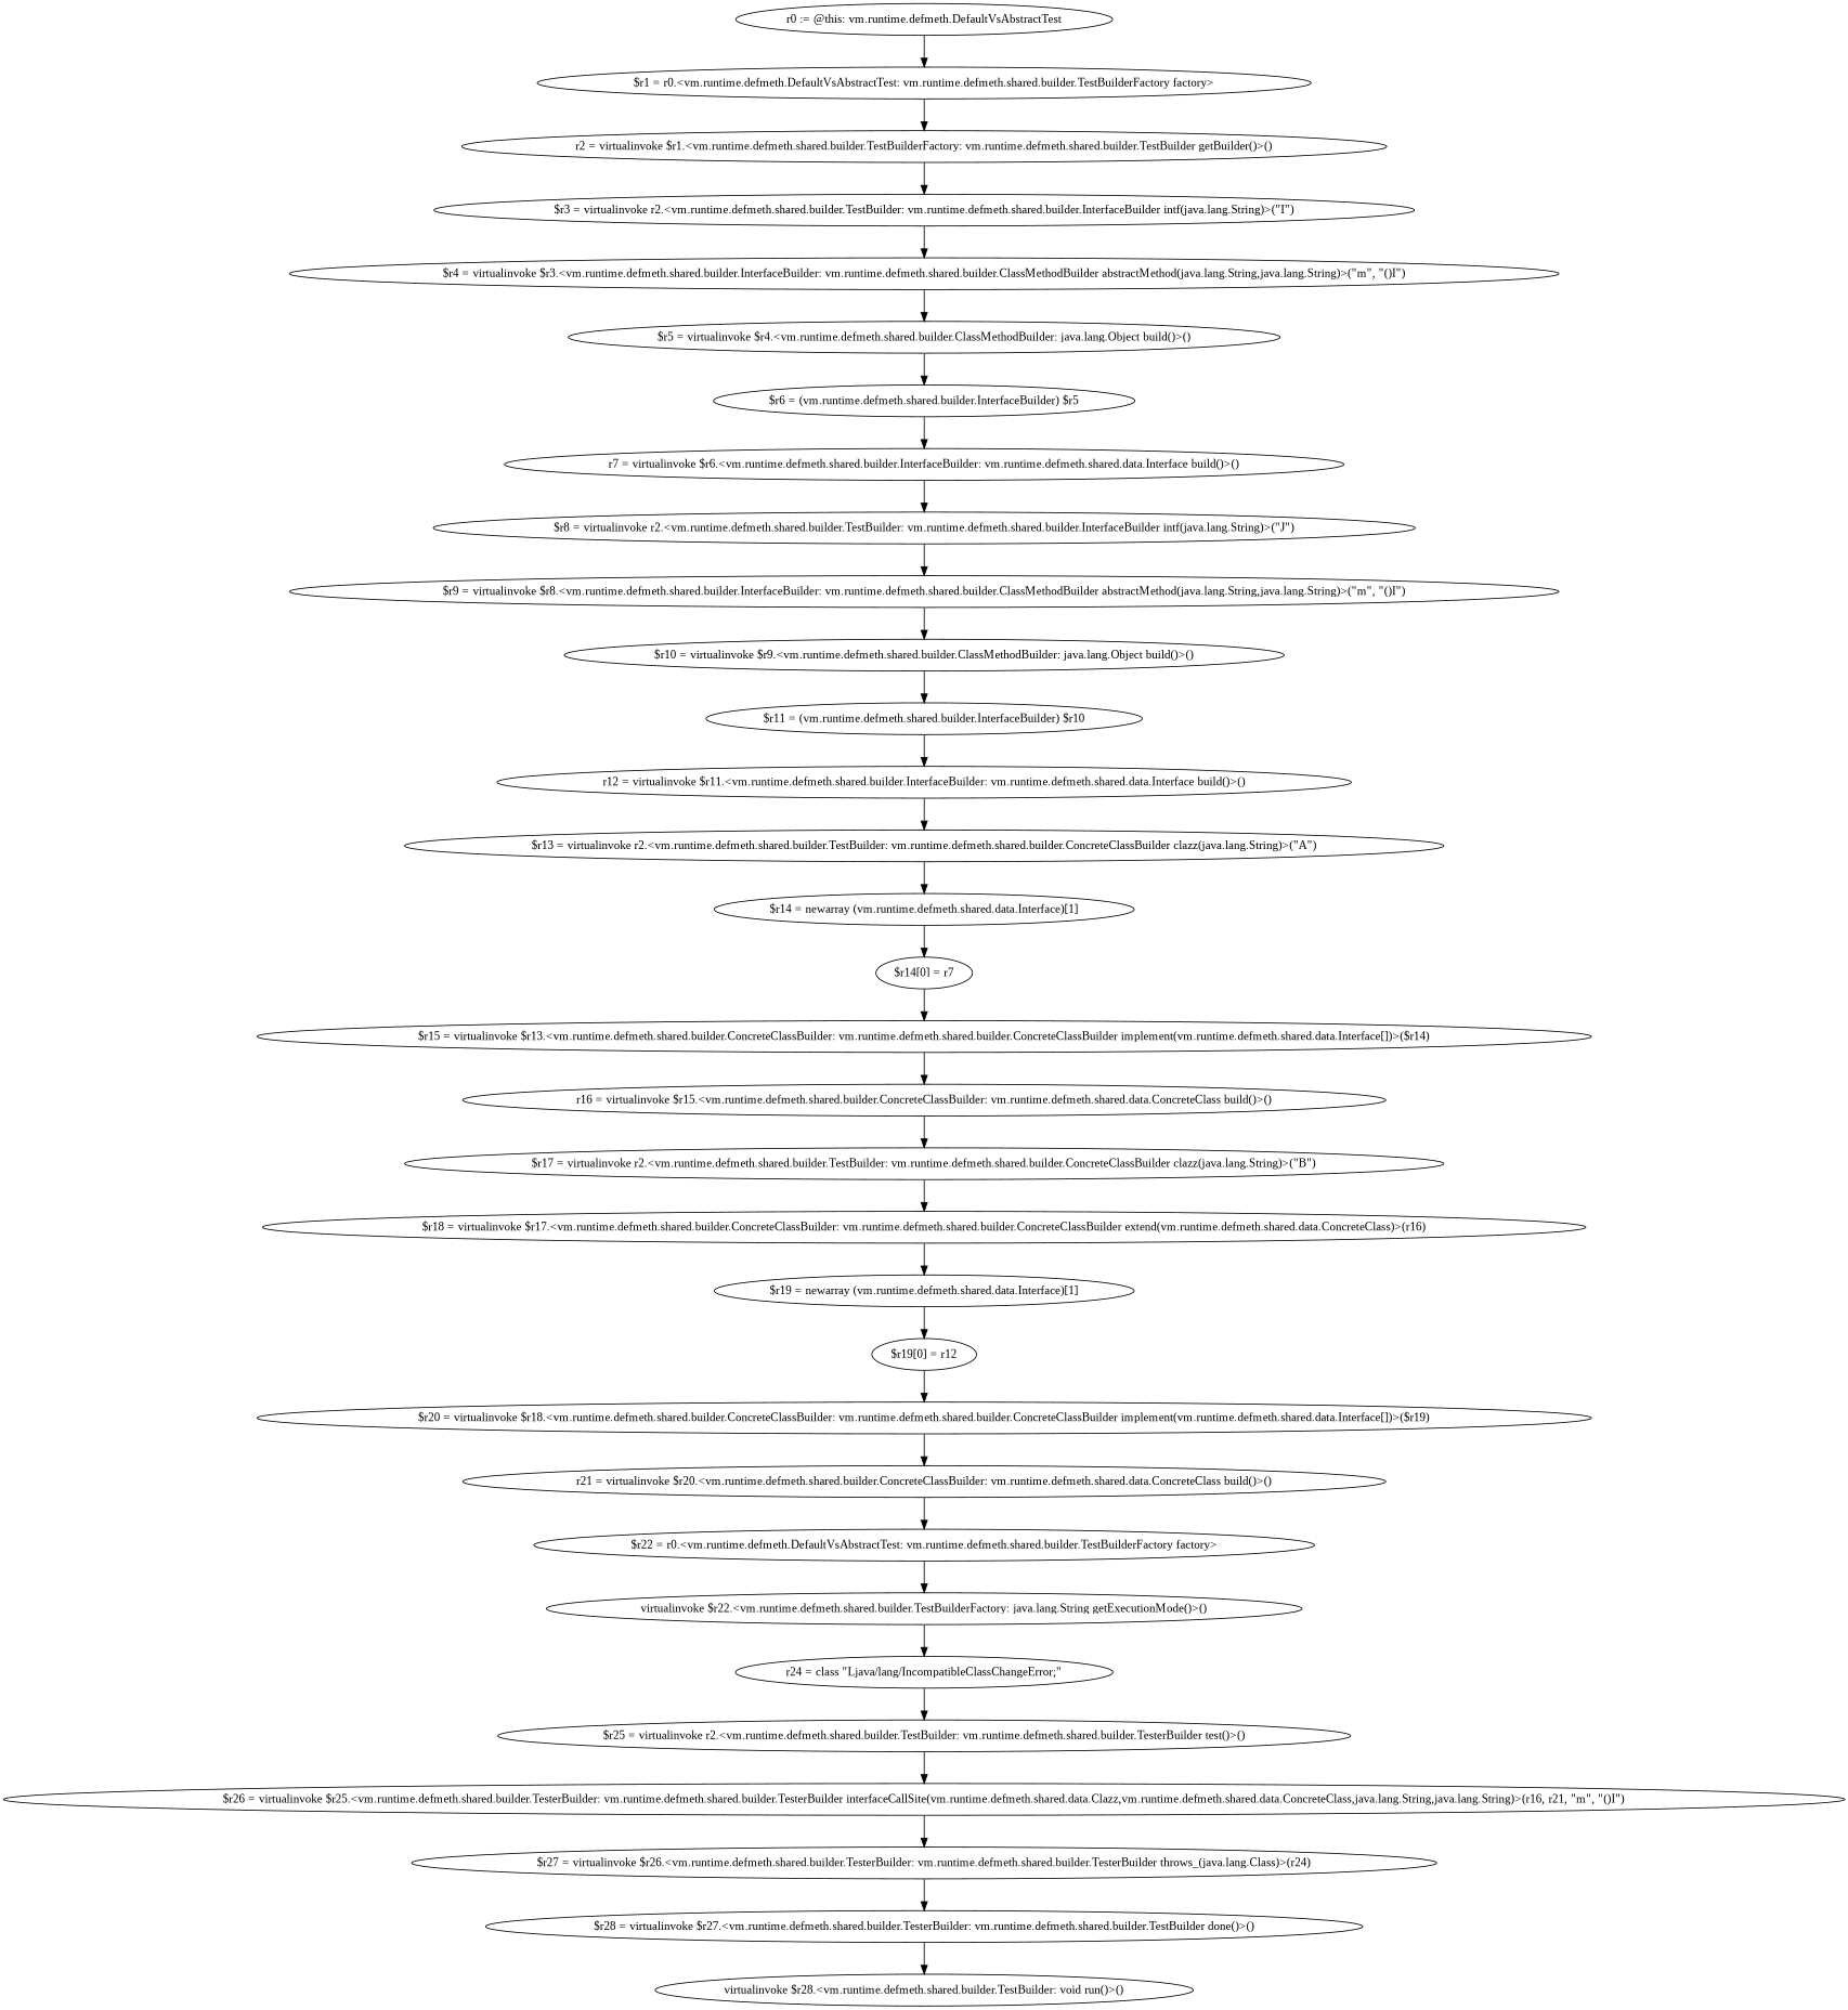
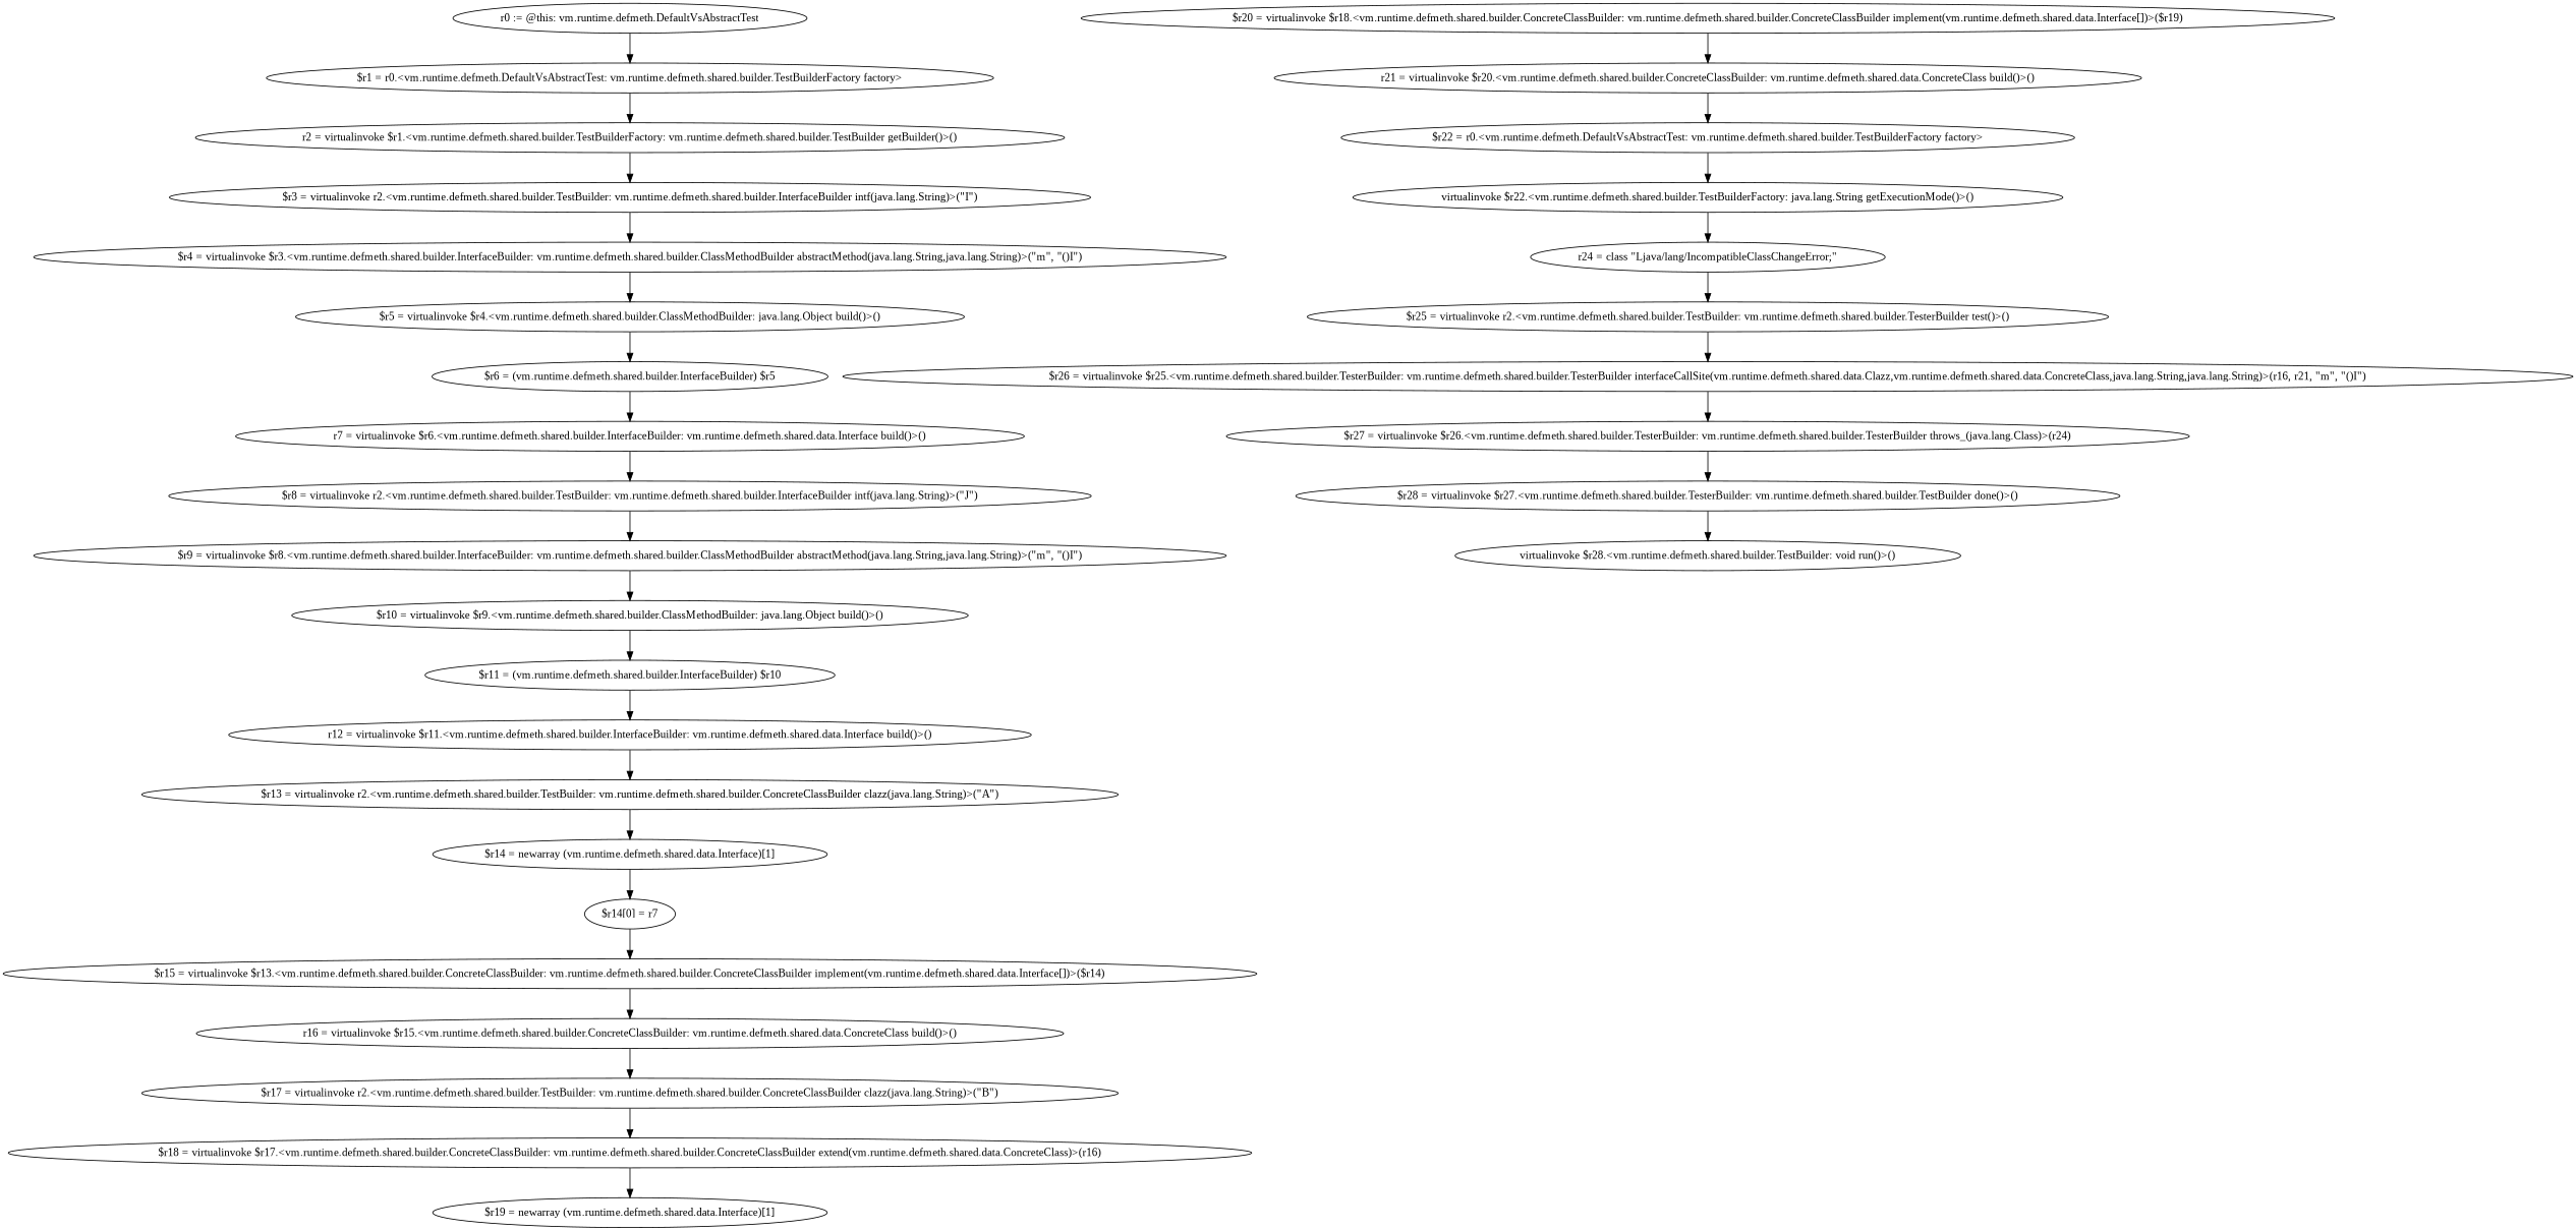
  digraph {
    fontname="Liberation Serif"
    node [fontname="Liberation Serif"]
    edge [fontname="Liberation Serif"]
    "r0 := @this: vm.runtime.defmeth.DefaultVsAbstractTest"
    "$r1 = r0.<vm.runtime.defmeth.DefaultVsAbstractTest: vm.runtime.defmeth.shared.builder.TestBuilderFactory factory>"
    "r2 = virtualinvoke $r1.<vm.runtime.defmeth.shared.builder.TestBuilderFactory: vm.runtime.defmeth.shared.builder.TestBuilder getBuilder()>()"
    "$r3 = virtualinvoke r2.<vm.runtime.defmeth.shared.builder.TestBuilder: vm.runtime.defmeth.shared.builder.InterfaceBuilder intf(java.lang.String)>(\"I\")"
    "$r4 = virtualinvoke $r3.<vm.runtime.defmeth.shared.builder.InterfaceBuilder: vm.runtime.defmeth.shared.builder.ClassMethodBuilder abstractMethod(java.lang.String,java.lang.String)>(\"m\", \"()I\")"
    "$r5 = virtualinvoke $r4.<vm.runtime.defmeth.shared.builder.ClassMethodBuilder: java.lang.Object build()>()"
    "$r6 = (vm.runtime.defmeth.shared.builder.InterfaceBuilder) $r5"
    "r7 = virtualinvoke $r6.<vm.runtime.defmeth.shared.builder.InterfaceBuilder: vm.runtime.defmeth.shared.data.Interface build()>()"
    "$r8 = virtualinvoke r2.<vm.runtime.defmeth.shared.builder.TestBuilder: vm.runtime.defmeth.shared.builder.InterfaceBuilder intf(java.lang.String)>(\"J\")"
    "$r9 = virtualinvoke $r8.<vm.runtime.defmeth.shared.builder.InterfaceBuilder: vm.runtime.defmeth.shared.builder.ClassMethodBuilder abstractMethod(java.lang.String,java.lang.String)>(\"m\", \"()I\")"
    "$r10 = virtualinvoke $r9.<vm.runtime.defmeth.shared.builder.ClassMethodBuilder: java.lang.Object build()>()"
    "$r11 = (vm.runtime.defmeth.shared.builder.InterfaceBuilder) $r10"
    "r12 = virtualinvoke $r11.<vm.runtime.defmeth.shared.builder.InterfaceBuilder: vm.runtime.defmeth.shared.data.Interface build()>()"
    "$r13 = virtualinvoke r2.<vm.runtime.defmeth.shared.builder.TestBuilder: vm.runtime.defmeth.shared.builder.ConcreteClassBuilder clazz(java.lang.String)>(\"A\")"
    "$r14 = newarray (vm.runtime.defmeth.shared.data.Interface)[1]"
    "$r14[0] = r7"
    "$r15 = virtualinvoke $r13.<vm.runtime.defmeth.shared.builder.ConcreteClassBuilder: vm.runtime.defmeth.shared.builder.ConcreteClassBuilder implement(vm.runtime.defmeth.shared.data.Interface[])>($r14)"
    "r16 = virtualinvoke $r15.<vm.runtime.defmeth.shared.builder.ConcreteClassBuilder: vm.runtime.defmeth.shared.data.ConcreteClass build()>()"
    "$r17 = virtualinvoke r2.<vm.runtime.defmeth.shared.builder.TestBuilder: vm.runtime.defmeth.shared.builder.ConcreteClassBuilder clazz(java.lang.String)>(\"B\")"
    "$r18 = virtualinvoke $r17.<vm.runtime.defmeth.shared.builder.ConcreteClassBuilder: vm.runtime.defmeth.shared.builder.ConcreteClassBuilder extend(vm.runtime.defmeth.shared.data.ConcreteClass)>(r16)"
    "$r19 = newarray (vm.runtime.defmeth.shared.data.Interface)[1]"
-   "$r19[0] = r12"
    "$r20 = virtualinvoke $r18.<vm.runtime.defmeth.shared.builder.ConcreteClassBuilder: vm.runtime.defmeth.shared.builder.ConcreteClassBuilder implement(vm.runtime.defmeth.shared.data.Interface[])>($r19)"
    "r21 = virtualinvoke $r20.<vm.runtime.defmeth.shared.builder.ConcreteClassBuilder: vm.runtime.defmeth.shared.data.ConcreteClass build()>()"
    "$r22 = r0.<vm.runtime.defmeth.DefaultVsAbstractTest: vm.runtime.defmeth.shared.builder.TestBuilderFactory factory>"
    "virtualinvoke $r22.<vm.runtime.defmeth.shared.builder.TestBuilderFactory: java.lang.String getExecutionMode()>()"
    "r24 = class \"Ljava/lang/IncompatibleClassChangeError;\""
    "$r25 = virtualinvoke r2.<vm.runtime.defmeth.shared.builder.TestBuilder: vm.runtime.defmeth.shared.builder.TesterBuilder test()>()"
    "$r26 = virtualinvoke $r25.<vm.runtime.defmeth.shared.builder.TesterBuilder: vm.runtime.defmeth.shared.builder.TesterBuilder interfaceCallSite(vm.runtime.defmeth.shared.data.Clazz,vm.runtime.defmeth.shared.data.ConcreteClass,java.lang.String,java.lang.String)>(r16, r21, \"m\", \"()I\")"
    "$r27 = virtualinvoke $r26.<vm.runtime.defmeth.shared.builder.TesterBuilder: vm.runtime.defmeth.shared.builder.TesterBuilder throws_(java.lang.Class)>(r24)"
    "$r28 = virtualinvoke $r27.<vm.runtime.defmeth.shared.builder.TesterBuilder: vm.runtime.defmeth.shared.builder.TestBuilder done()>()"
    "virtualinvoke $r28.<vm.runtime.defmeth.shared.builder.TestBuilder: void run()>()"
    "r0 := @this: vm.runtime.defmeth.DefaultVsAbstractTest" -> "$r1 = r0.<vm.runtime.defmeth.DefaultVsAbstractTest: vm.runtime.defmeth.shared.builder.TestBuilderFactory factory>"
    "$r1 = r0.<vm.runtime.defmeth.DefaultVsAbstractTest: vm.runtime.defmeth.shared.builder.TestBuilderFactory factory>" -> "r2 = virtualinvoke $r1.<vm.runtime.defmeth.shared.builder.TestBuilderFactory: vm.runtime.defmeth.shared.builder.TestBuilder getBuilder()>()"
    "r2 = virtualinvoke $r1.<vm.runtime.defmeth.shared.builder.TestBuilderFactory: vm.runtime.defmeth.shared.builder.TestBuilder getBuilder()>()" -> "$r3 = virtualinvoke r2.<vm.runtime.defmeth.shared.builder.TestBuilder: vm.runtime.defmeth.shared.builder.InterfaceBuilder intf(java.lang.String)>(\"I\")"
    "$r3 = virtualinvoke r2.<vm.runtime.defmeth.shared.builder.TestBuilder: vm.runtime.defmeth.shared.builder.InterfaceBuilder intf(java.lang.String)>(\"I\")" -> "$r4 = virtualinvoke $r3.<vm.runtime.defmeth.shared.builder.InterfaceBuilder: vm.runtime.defmeth.shared.builder.ClassMethodBuilder abstractMethod(java.lang.String,java.lang.String)>(\"m\", \"()I\")"
    "$r4 = virtualinvoke $r3.<vm.runtime.defmeth.shared.builder.InterfaceBuilder: vm.runtime.defmeth.shared.builder.ClassMethodBuilder abstractMethod(java.lang.String,java.lang.String)>(\"m\", \"()I\")" -> "$r5 = virtualinvoke $r4.<vm.runtime.defmeth.shared.builder.ClassMethodBuilder: java.lang.Object build()>()"
    "$r5 = virtualinvoke $r4.<vm.runtime.defmeth.shared.builder.ClassMethodBuilder: java.lang.Object build()>()" -> "$r6 = (vm.runtime.defmeth.shared.builder.InterfaceBuilder) $r5"
    "$r6 = (vm.runtime.defmeth.shared.builder.InterfaceBuilder) $r5" -> "r7 = virtualinvoke $r6.<vm.runtime.defmeth.shared.builder.InterfaceBuilder: vm.runtime.defmeth.shared.data.Interface build()>()"
    "r7 = virtualinvoke $r6.<vm.runtime.defmeth.shared.builder.InterfaceBuilder: vm.runtime.defmeth.shared.data.Interface build()>()" -> "$r8 = virtualinvoke r2.<vm.runtime.defmeth.shared.builder.TestBuilder: vm.runtime.defmeth.shared.builder.InterfaceBuilder intf(java.lang.String)>(\"J\")"
    "$r8 = virtualinvoke r2.<vm.runtime.defmeth.shared.builder.TestBuilder: vm.runtime.defmeth.shared.builder.InterfaceBuilder intf(java.lang.String)>(\"J\")" -> "$r9 = virtualinvoke $r8.<vm.runtime.defmeth.shared.builder.InterfaceBuilder: vm.runtime.defmeth.shared.builder.ClassMethodBuilder abstractMethod(java.lang.String,java.lang.String)>(\"m\", \"()I\")"
    "$r9 = virtualinvoke $r8.<vm.runtime.defmeth.shared.builder.InterfaceBuilder: vm.runtime.defmeth.shared.builder.ClassMethodBuilder abstractMethod(java.lang.String,java.lang.String)>(\"m\", \"()I\")" -> "$r10 = virtualinvoke $r9.<vm.runtime.defmeth.shared.builder.ClassMethodBuilder: java.lang.Object build()>()"
    "$r10 = virtualinvoke $r9.<vm.runtime.defmeth.shared.builder.ClassMethodBuilder: java.lang.Object build()>()" -> "$r11 = (vm.runtime.defmeth.shared.builder.InterfaceBuilder) $r10"
    "$r11 = (vm.runtime.defmeth.shared.builder.InterfaceBuilder) $r10" -> "r12 = virtualinvoke $r11.<vm.runtime.defmeth.shared.builder.InterfaceBuilder: vm.runtime.defmeth.shared.data.Interface build()>()"
    "r12 = virtualinvoke $r11.<vm.runtime.defmeth.shared.builder.InterfaceBuilder: vm.runtime.defmeth.shared.data.Interface build()>()" -> "$r13 = virtualinvoke r2.<vm.runtime.defmeth.shared.builder.TestBuilder: vm.runtime.defmeth.shared.builder.ConcreteClassBuilder clazz(java.lang.String)>(\"A\")"
    "$r13 = virtualinvoke r2.<vm.runtime.defmeth.shared.builder.TestBuilder: vm.runtime.defmeth.shared.builder.ConcreteClassBuilder clazz(java.lang.String)>(\"A\")" -> "$r14 = newarray (vm.runtime.defmeth.shared.data.Interface)[1]"
    "$r14 = newarray (vm.runtime.defmeth.shared.data.Interface)[1]" -> "$r14[0] = r7"
    "$r14[0] = r7" -> "$r15 = virtualinvoke $r13.<vm.runtime.defmeth.shared.builder.ConcreteClassBuilder: vm.runtime.defmeth.shared.builder.ConcreteClassBuilder implement(vm.runtime.defmeth.shared.data.Interface[])>($r14)"
    "$r15 = virtualinvoke $r13.<vm.runtime.defmeth.shared.builder.ConcreteClassBuilder: vm.runtime.defmeth.shared.builder.ConcreteClassBuilder implement(vm.runtime.defmeth.shared.data.Interface[])>($r14)" -> "r16 = virtualinvoke $r15.<vm.runtime.defmeth.shared.builder.ConcreteClassBuilder: vm.runtime.defmeth.shared.data.ConcreteClass build()>()"
    "r16 = virtualinvoke $r15.<vm.runtime.defmeth.shared.builder.ConcreteClassBuilder: vm.runtime.defmeth.shared.data.ConcreteClass build()>()" -> "$r17 = virtualinvoke r2.<vm.runtime.defmeth.shared.builder.TestBuilder: vm.runtime.defmeth.shared.builder.ConcreteClassBuilder clazz(java.lang.String)>(\"B\")"
    "$r17 = virtualinvoke r2.<vm.runtime.defmeth.shared.builder.TestBuilder: vm.runtime.defmeth.shared.builder.ConcreteClassBuilder clazz(java.lang.String)>(\"B\")" -> "$r18 = virtualinvoke $r17.<vm.runtime.defmeth.shared.builder.ConcreteClassBuilder: vm.runtime.defmeth.shared.builder.ConcreteClassBuilder extend(vm.runtime.defmeth.shared.data.ConcreteClass)>(r16)"
    "$r18 = virtualinvoke $r17.<vm.runtime.defmeth.shared.builder.ConcreteClassBuilder: vm.runtime.defmeth.shared.builder.ConcreteClassBuilder extend(vm.runtime.defmeth.shared.data.ConcreteClass)>(r16)" -> "$r19 = newarray (vm.runtime.defmeth.shared.data.Interface)[1]"
-   "$r19 = newarray (vm.runtime.defmeth.shared.data.Interface)[1]" -> "$r19[0] = r12"
-   "$r19[0] = r12" -> "$r20 = virtualinvoke $r18.<vm.runtime.defmeth.shared.builder.ConcreteClassBuilder: vm.runtime.defmeth.shared.builder.ConcreteClassBuilder implement(vm.runtime.defmeth.shared.data.Interface[])>($r19)"
    "$r20 = virtualinvoke $r18.<vm.runtime.defmeth.shared.builder.ConcreteClassBuilder: vm.runtime.defmeth.shared.builder.ConcreteClassBuilder implement(vm.runtime.defmeth.shared.data.Interface[])>($r19)" -> "r21 = virtualinvoke $r20.<vm.runtime.defmeth.shared.builder.ConcreteClassBuilder: vm.runtime.defmeth.shared.data.ConcreteClass build()>()"
    "r21 = virtualinvoke $r20.<vm.runtime.defmeth.shared.builder.ConcreteClassBuilder: vm.runtime.defmeth.shared.data.ConcreteClass build()>()" -> "$r22 = r0.<vm.runtime.defmeth.DefaultVsAbstractTest: vm.runtime.defmeth.shared.builder.TestBuilderFactory factory>"
    "$r22 = r0.<vm.runtime.defmeth.DefaultVsAbstractTest: vm.runtime.defmeth.shared.builder.TestBuilderFactory factory>" -> "virtualinvoke $r22.<vm.runtime.defmeth.shared.builder.TestBuilderFactory: java.lang.String getExecutionMode()>()"
    "virtualinvoke $r22.<vm.runtime.defmeth.shared.builder.TestBuilderFactory: java.lang.String getExecutionMode()>()" -> "r24 = class \"Ljava/lang/IncompatibleClassChangeError;\""
    "r24 = class \"Ljava/lang/IncompatibleClassChangeError;\"" -> "$r25 = virtualinvoke r2.<vm.runtime.defmeth.shared.builder.TestBuilder: vm.runtime.defmeth.shared.builder.TesterBuilder test()>()"
    "$r25 = virtualinvoke r2.<vm.runtime.defmeth.shared.builder.TestBuilder: vm.runtime.defmeth.shared.builder.TesterBuilder test()>()" -> "$r26 = virtualinvoke $r25.<vm.runtime.defmeth.shared.builder.TesterBuilder: vm.runtime.defmeth.shared.builder.TesterBuilder interfaceCallSite(vm.runtime.defmeth.shared.data.Clazz,vm.runtime.defmeth.shared.data.ConcreteClass,java.lang.String,java.lang.String)>(r16, r21, \"m\", \"()I\")"
    "$r26 = virtualinvoke $r25.<vm.runtime.defmeth.shared.builder.TesterBuilder: vm.runtime.defmeth.shared.builder.TesterBuilder interfaceCallSite(vm.runtime.defmeth.shared.data.Clazz,vm.runtime.defmeth.shared.data.ConcreteClass,java.lang.String,java.lang.String)>(r16, r21, \"m\", \"()I\")" -> "$r27 = virtualinvoke $r26.<vm.runtime.defmeth.shared.builder.TesterBuilder: vm.runtime.defmeth.shared.builder.TesterBuilder throws_(java.lang.Class)>(r24)"
    "$r27 = virtualinvoke $r26.<vm.runtime.defmeth.shared.builder.TesterBuilder: vm.runtime.defmeth.shared.builder.TesterBuilder throws_(java.lang.Class)>(r24)" -> "$r28 = virtualinvoke $r27.<vm.runtime.defmeth.shared.builder.TesterBuilder: vm.runtime.defmeth.shared.builder.TestBuilder done()>()"
    "$r28 = virtualinvoke $r27.<vm.runtime.defmeth.shared.builder.TesterBuilder: vm.runtime.defmeth.shared.builder.TestBuilder done()>()" -> "virtualinvoke $r28.<vm.runtime.defmeth.shared.builder.TestBuilder: void run()>()"
  }
